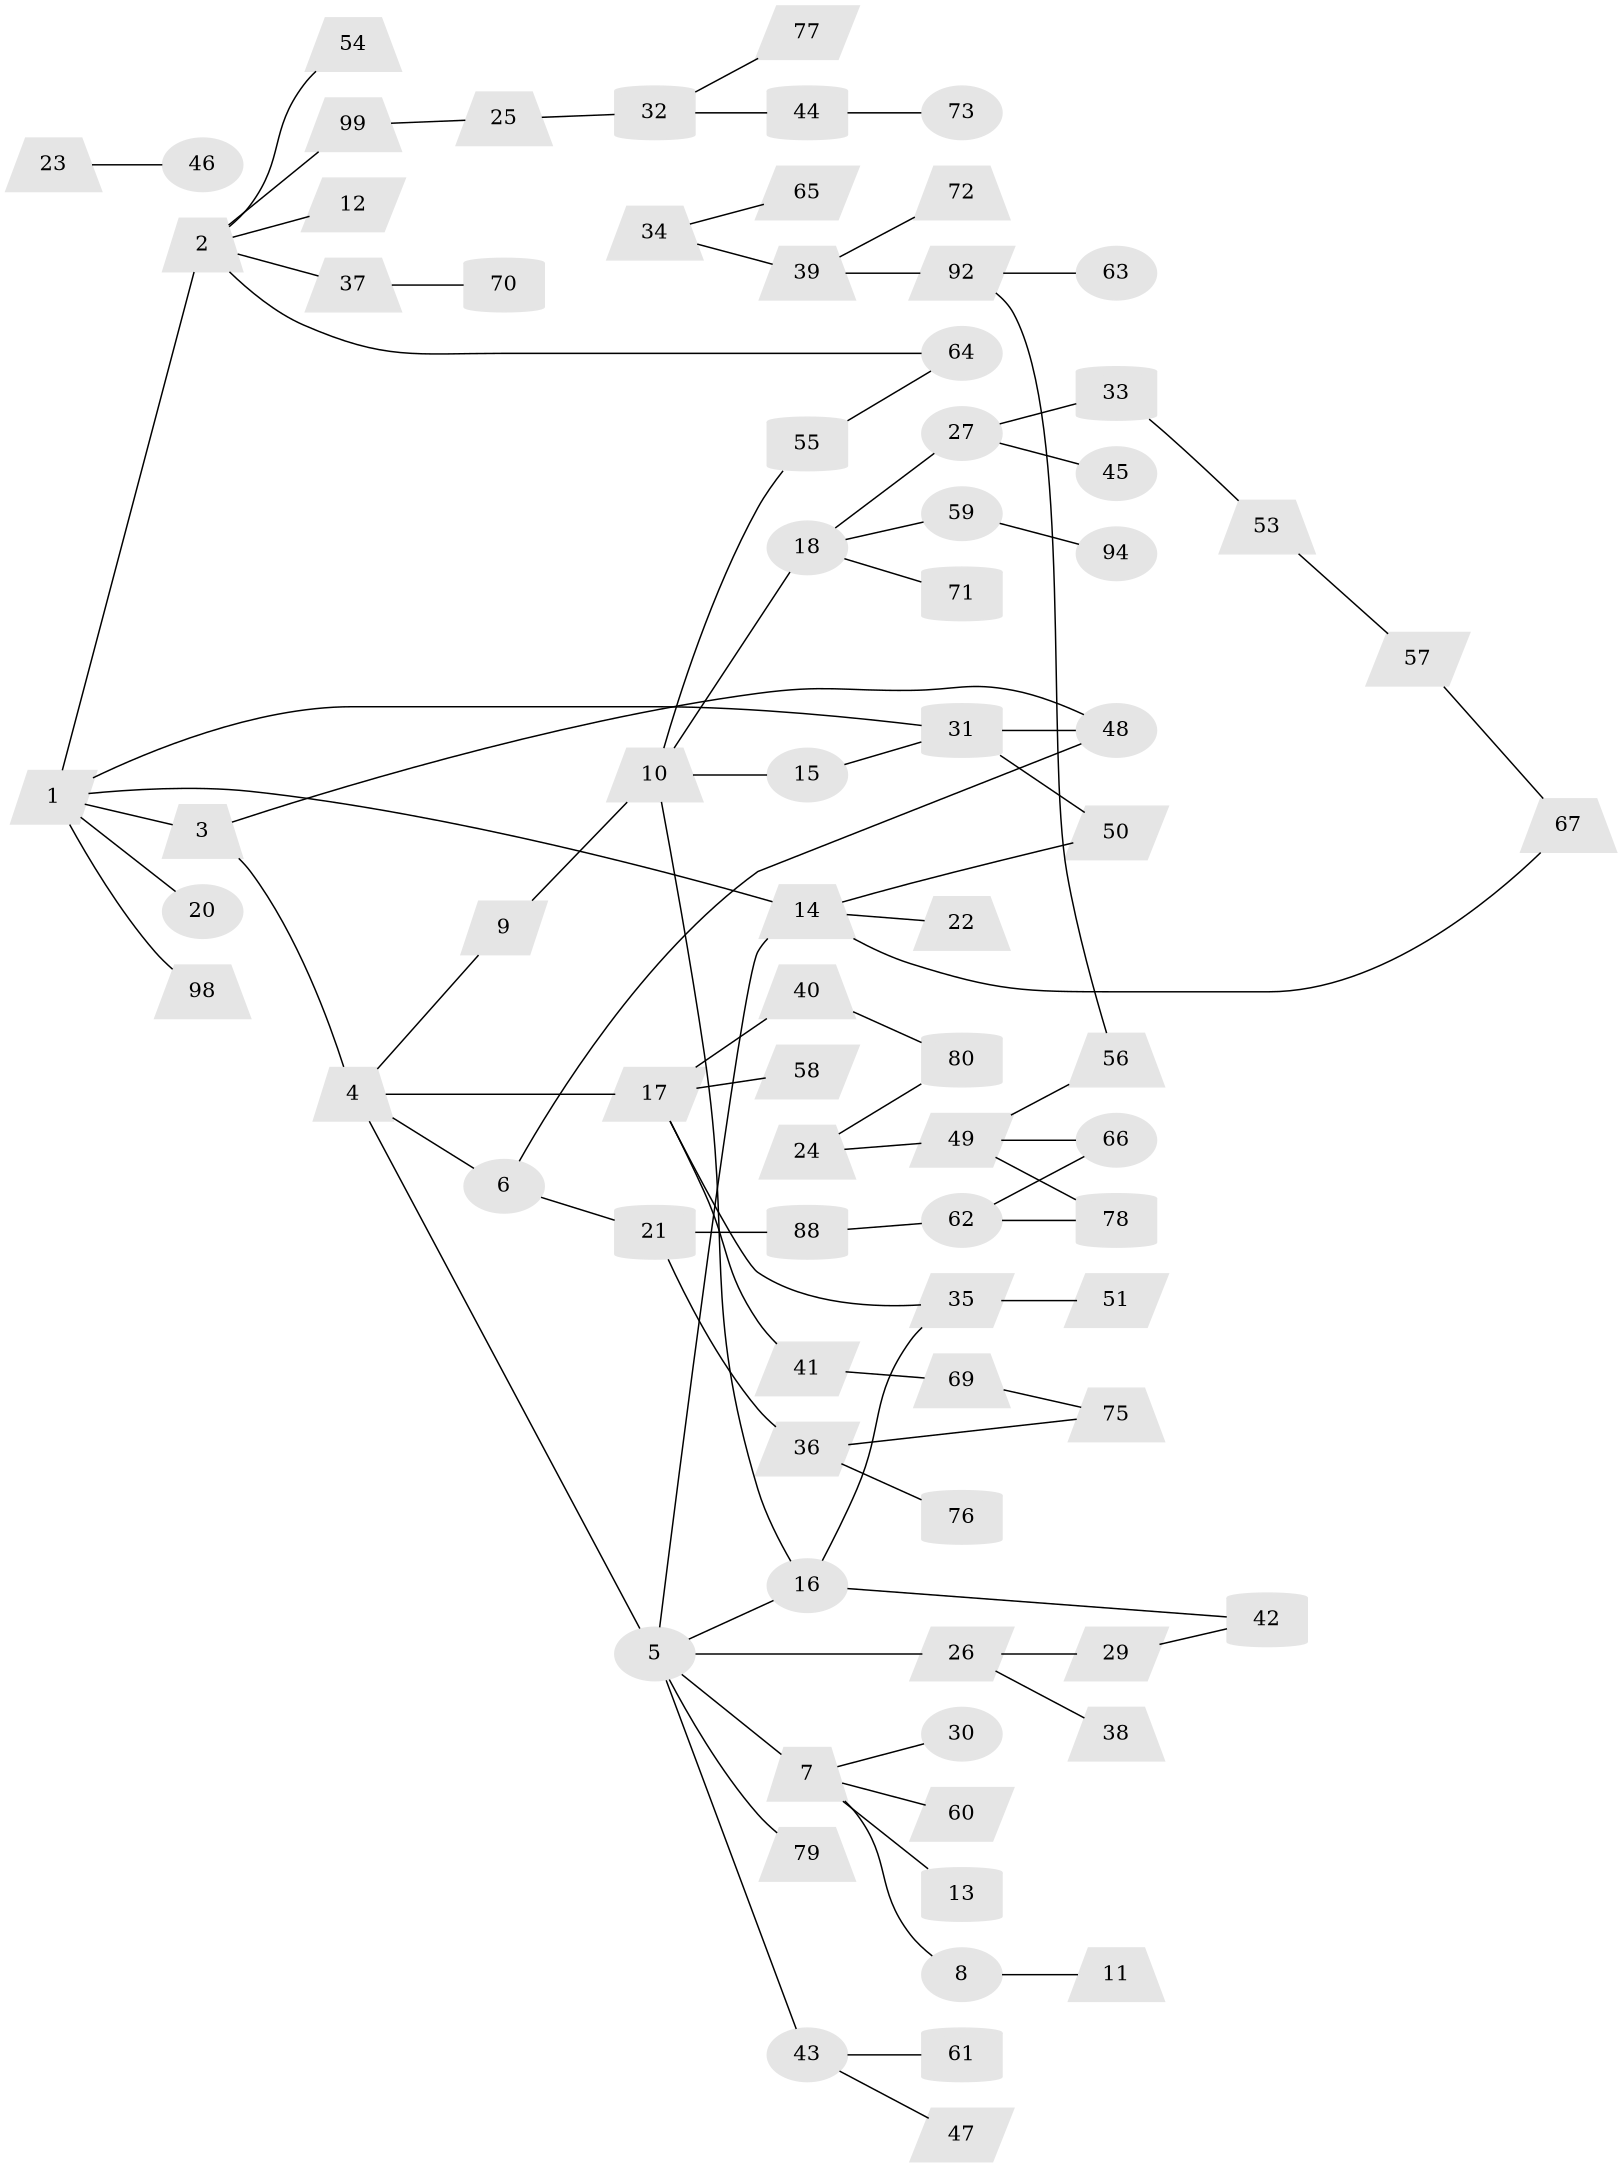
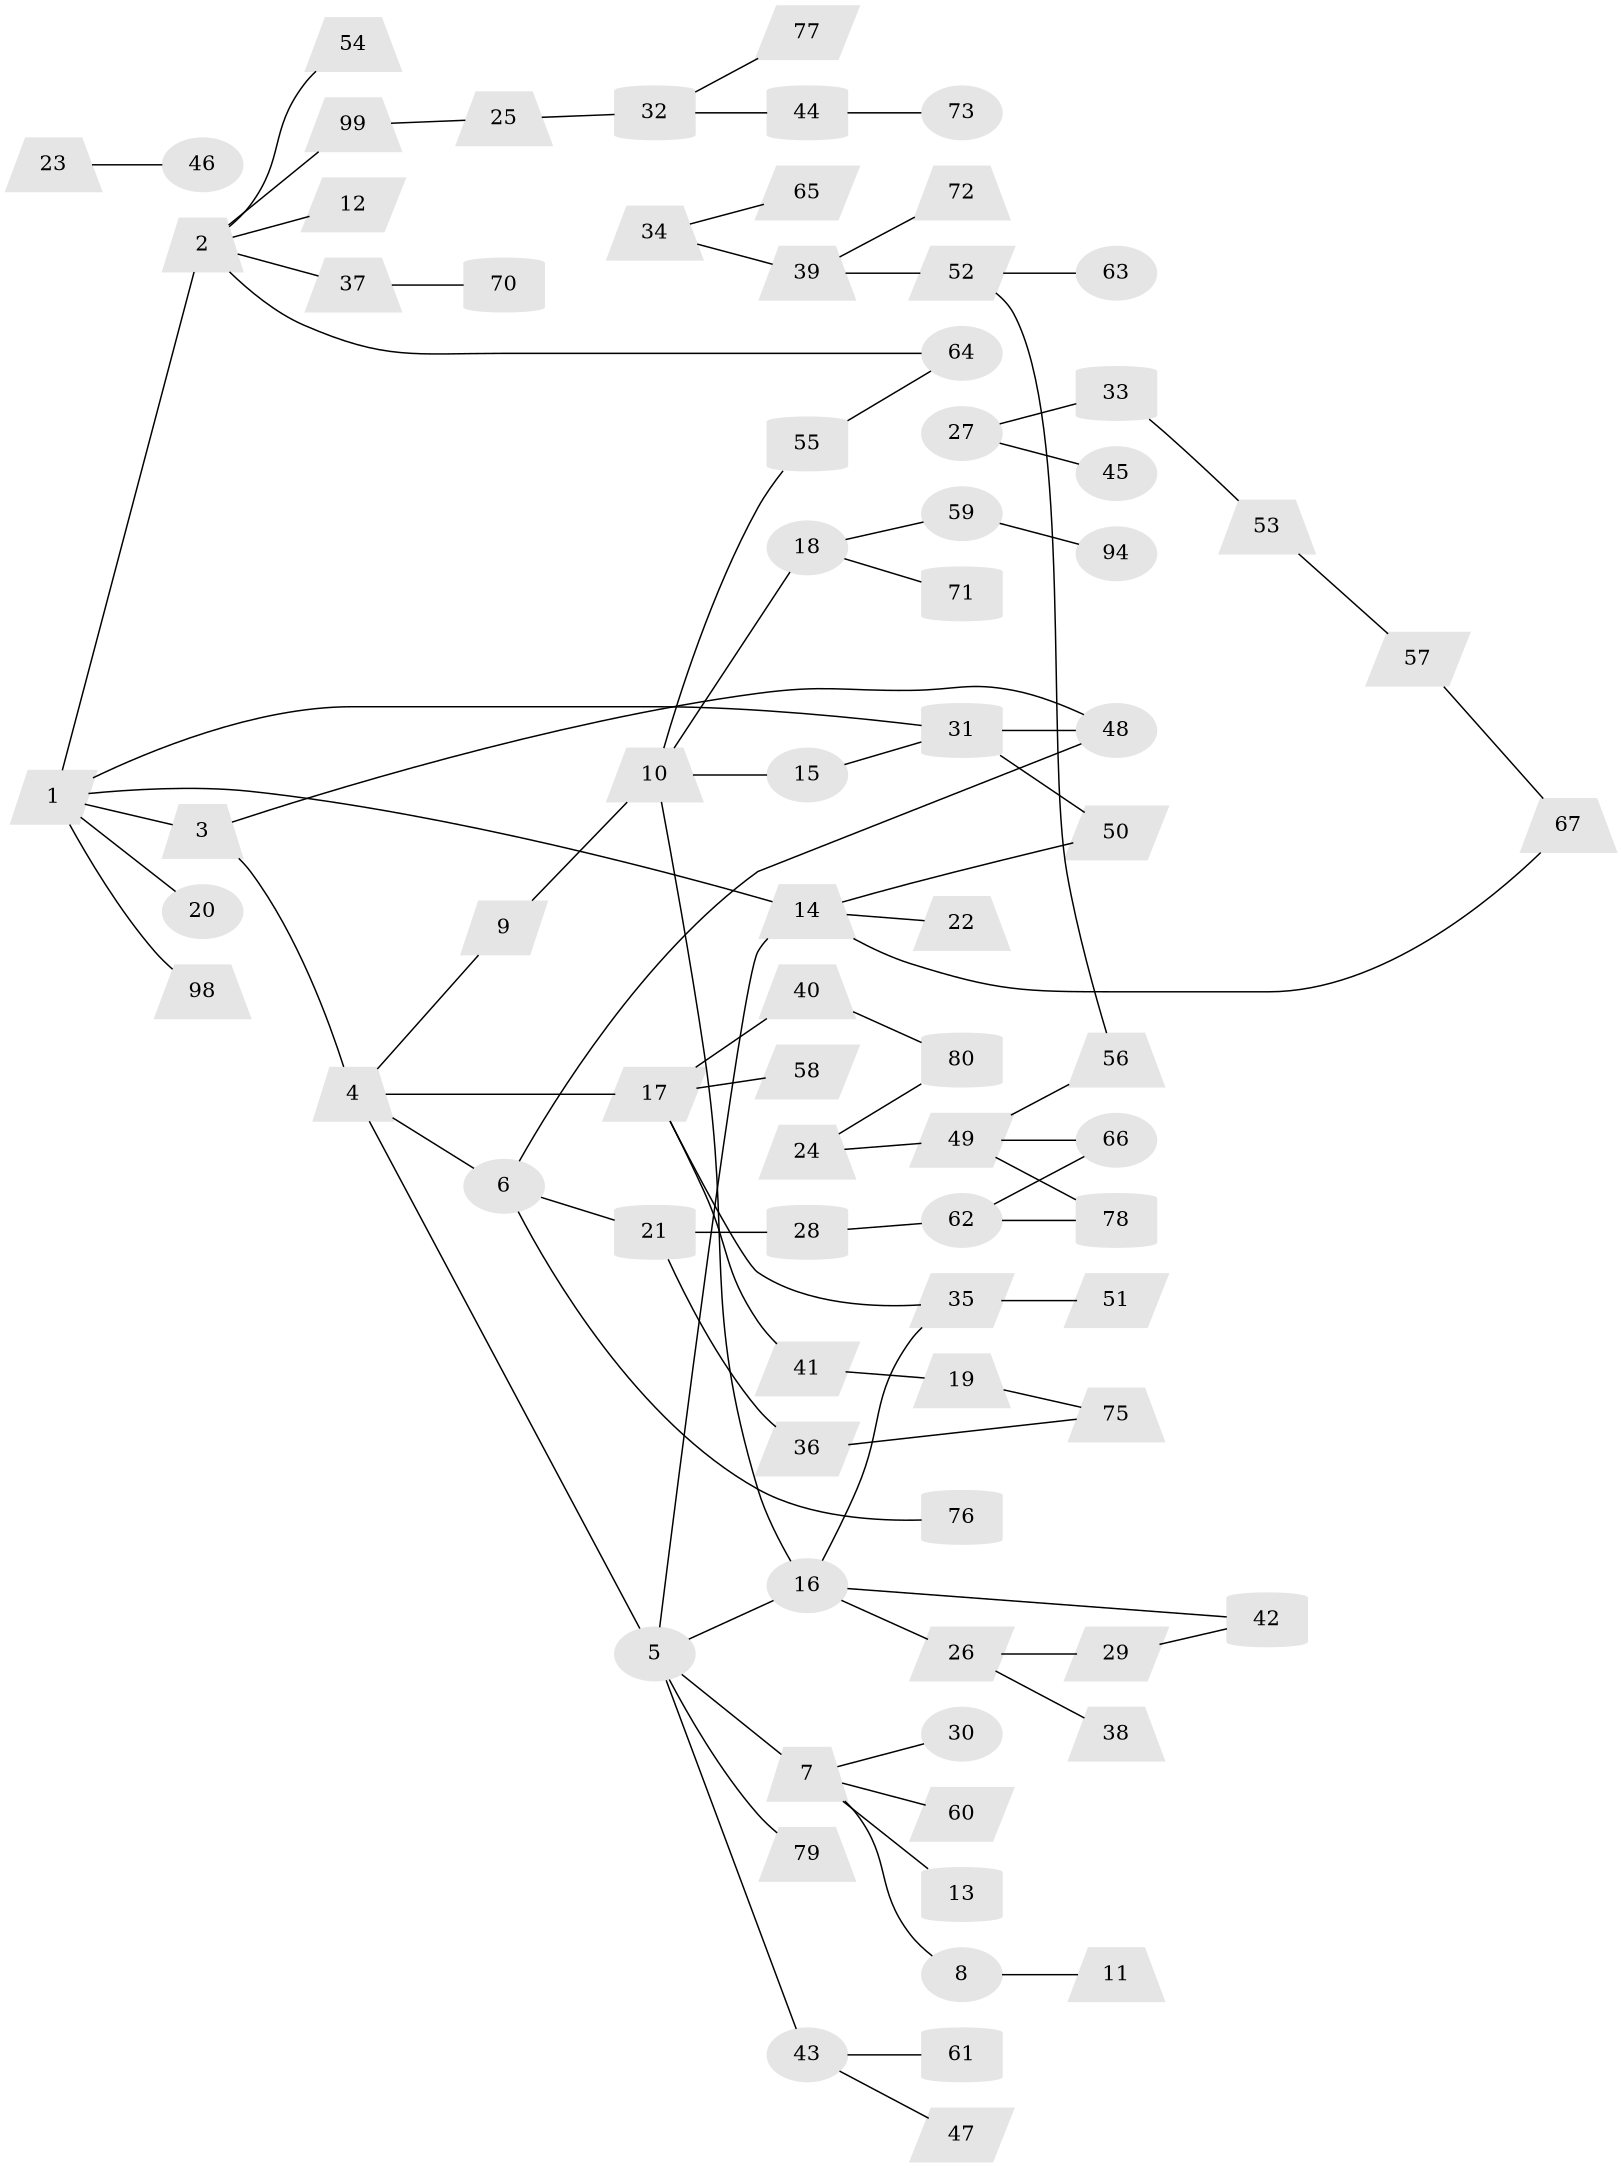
  graph {
    rankdir=LR
    node [color=gray90 shape=trapezium style=filled]
    1 [shape=parallelogram]
    2
    3
    14
    20 [shape=ellipse]
    31 [shape=cylinder]
    n7 [label=98]
    12 [shape=parallelogram]
    n9 [label=99]
    37
    54
    64 [shape=ellipse]
    4
    48 [shape=ellipse]
    22
    50 [shape=parallelogram]
    67
    25
    46 [shape=ellipse]
    23
    34
    39
    65 [shape=parallelogram]
    70 [shape=cylinder]
    57 [shape=parallelogram]
    53
    5 [shape=ellipse]
    6 [shape=ellipse]
    9 [shape=parallelogram]
    17 [shape=parallelogram]
    7
    16 [shape=ellipse]
    43 [shape=ellipse]
    79
    21 [shape=cylinder]
    76 [shape=cylinder]
    10
    35 [shape=parallelogram]
    40
    41 [shape=parallelogram]
    58 [shape=parallelogram]
    8 [shape=ellipse]
    13 [shape=cylinder]
    30 [shape=ellipse]
    60 [shape=parallelogram]
    26 [shape=parallelogram]
    42 [shape=cylinder]
    49 [shape=parallelogram]
    24
    80 [shape=cylinder]
    47 [shape=parallelogram]
    61 [shape=cylinder]
-   28 [shape=cylinder label=88]
+   28 [shape=cylinder]
    36 [shape=parallelogram]
    11
    15 [shape=ellipse]
    18 [shape=ellipse]
    55 [shape=cylinder]
    27 [shape=ellipse]
    59 [shape=ellipse]
    71 [shape=cylinder]
    29 [shape=parallelogram]
    38
    51 [shape=parallelogram]
-   69
+   69 [label=19]
    33 [shape=cylinder]
    45 [shape=ellipse]
    n68 [label=94 shape=ellipse]
    32 [shape=cylinder]
    62 [shape=ellipse]
    75
    56
    66 [shape=ellipse]
    78 [shape=cylinder]
    44 [shape=cylinder]
    77 [shape=parallelogram]
    73 [shape=ellipse]
-   52 [shape=parallelogram label=92]
+   52 [shape=parallelogram]
    72
    63 [shape=ellipse]
    1 -- 2
    1 -- 3
    1 -- 14
    1 -- 20
    1 -- 31
    1 -- n7
    2 -- 12
    2 -- n9
    2 -- 37
    2 -- 54
    2 -- 64
    3 -- 4
    3 -- 48
    14 -- 22
    14 -- 50
    14 -- 67
    31 -- 48
    31 -- 50
    n9 -- 25
    37 -- 70
    4 -- 5
    4 -- 6
    4 -- 9
    4 -- 17
    25 -- 32
    23 -- 46
    34 -- 39
    34 -- 65
    39 -- 52
    39 -- 72
    57 -- 67
    53 -- 57
    5 -- 14
    5 -- 7
    5 -- 16
    5 -- 43
    5 -- 79
    6 -- 48
    6 -- 21
-   36 -- 76
+   6 -- 76
    9 -- 10
    17 -- 35
    17 -- 40
    17 -- 41
    17 -- 58
    7 -- 8
    7 -- 13
    7 -- 30
    7 -- 60
    16 -- 35
-   5 -- 26
+   16 -- 26
    16 -- 42
    43 -- 47
    43 -- 61
    21 -- 28
    21 -- 36
    10 -- 16
    10 -- 15
    10 -- 18
    10 -- 55
    35 -- 51
    40 -- 80
    41 -- 69
    8 -- 11
    26 -- 29
    26 -- 38
    49 -- 56
    49 -- 66
    49 -- 78
    24 -- 49
    24 -- 80
    28 -- 62
    36 -- 75
    15 -- 31
-   18 -- 27
    18 -- 59
    18 -- 71
    55 -- 64
    27 -- 33
    27 -- 45
    59 -- n68
    29 -- 42
    69 -- 75
    33 -- 53
    32 -- 44
    32 -- 77
    62 -- 66
    62 -- 78
    44 -- 73
    52 -- 56
    52 -- 63
  }
